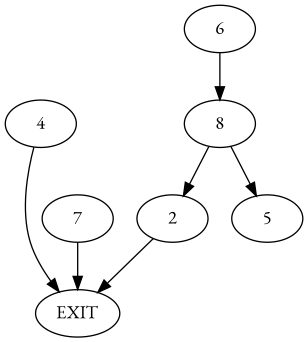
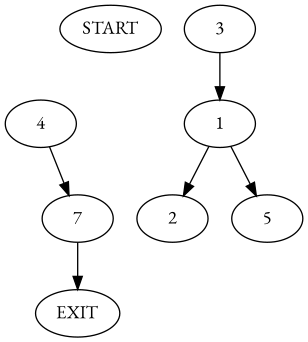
  digraph {
    fontname="EB Garamond"
    node [fontname="EB Garamond"]
    edge [fontname="EB Garamond"]
-   1 [label=8]
+   n1 [label=START]
+   1
    2
    5
    n5 [label=EXIT]
    n6 [label=7]
    4
-   6
+   6 [label=3]
    1 -> 2
    1 -> 5
-   2 -> n5
    n6 -> n5
-   4 -> n5
+   4 -> n6
    6 -> 1
  }
